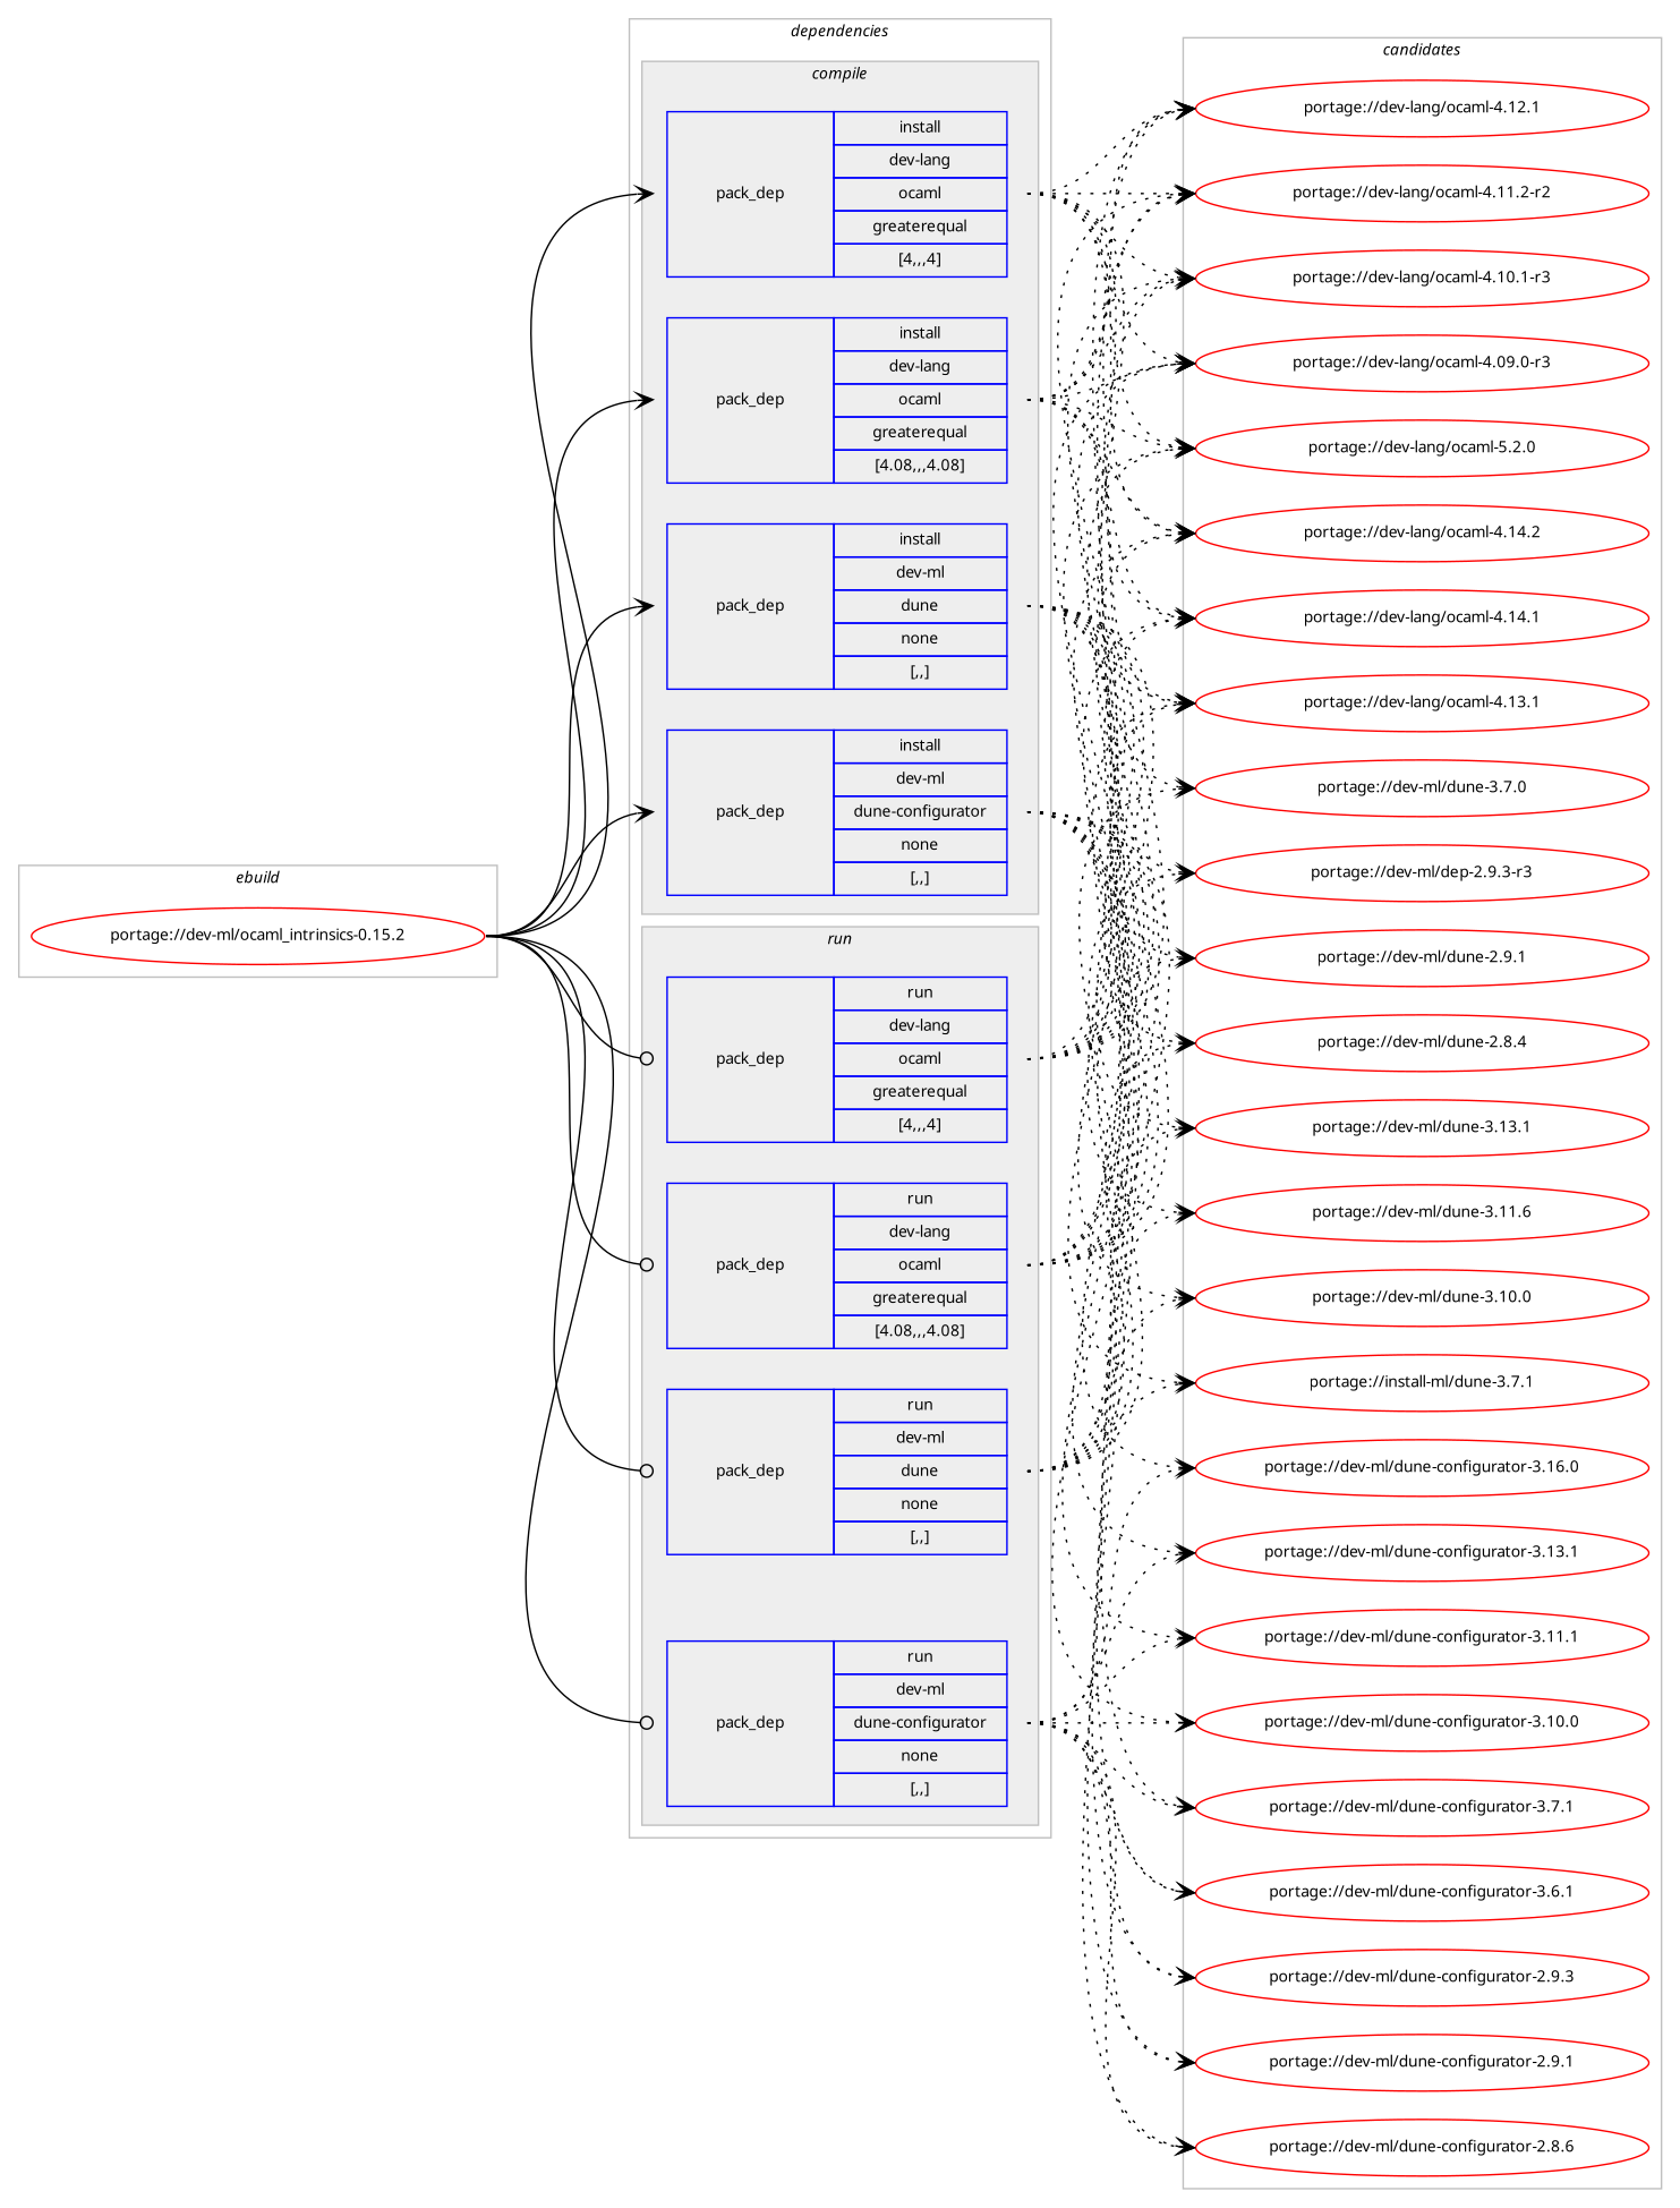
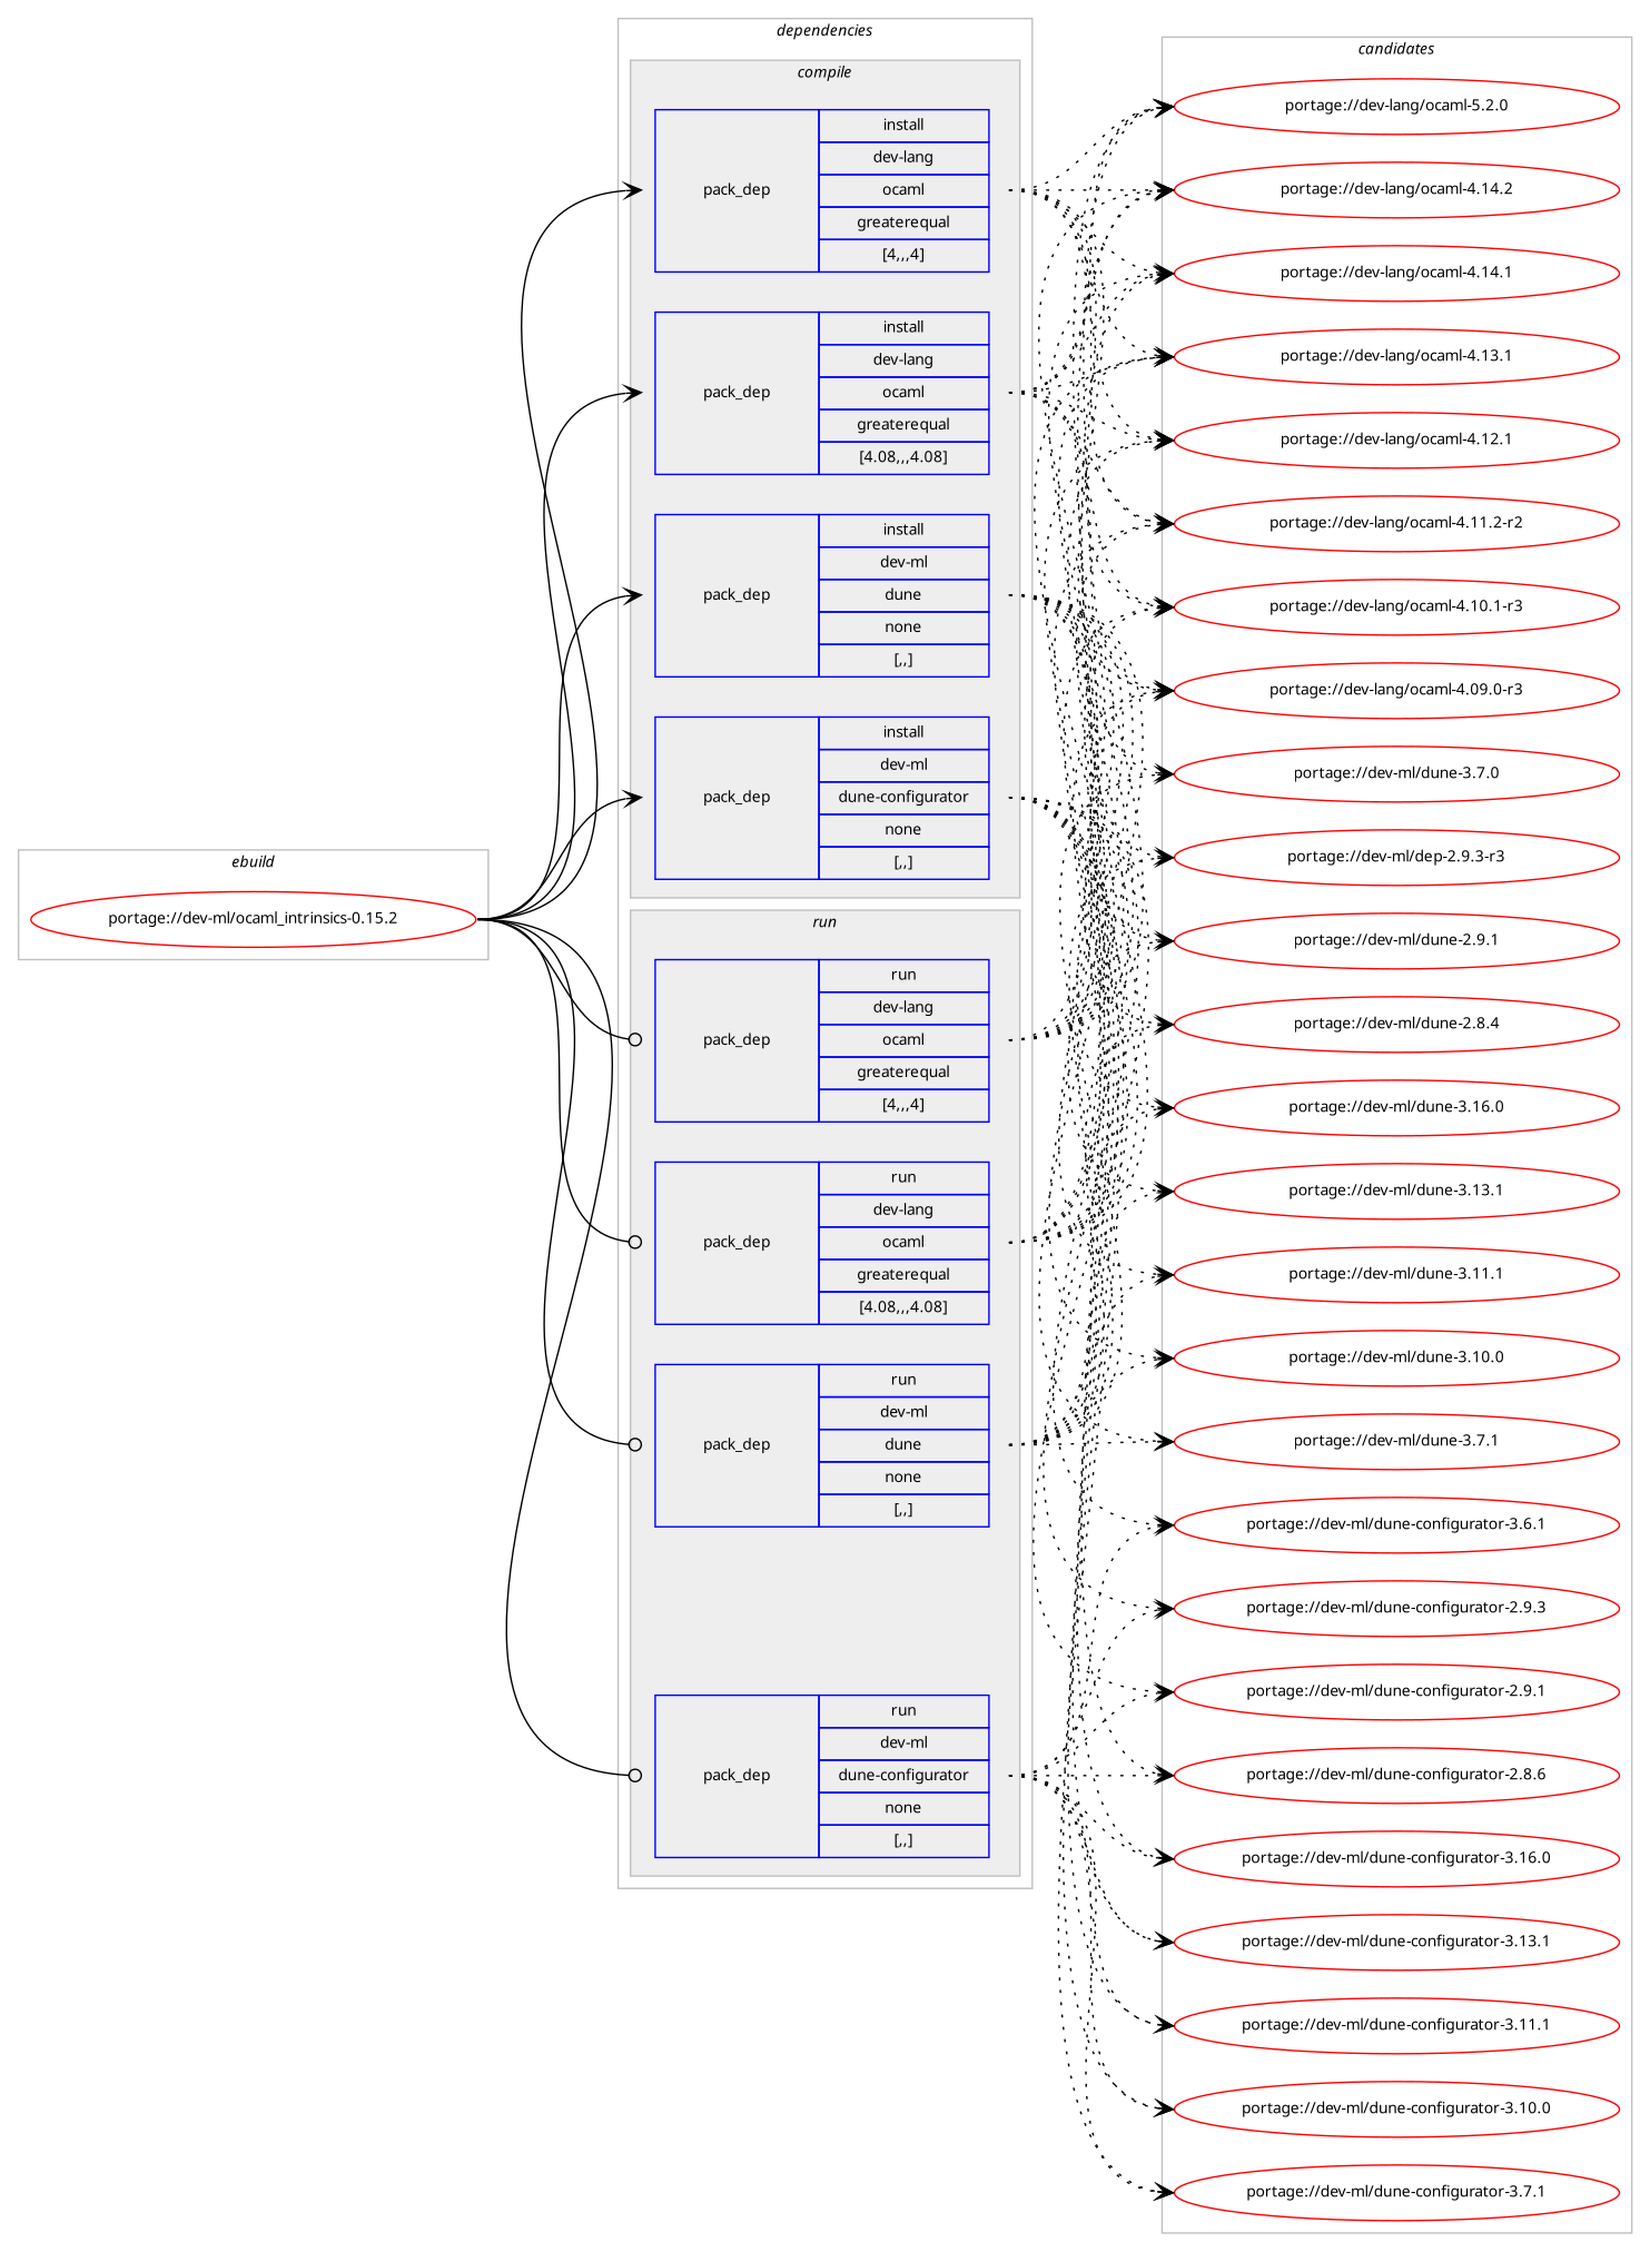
  digraph {
    compound=true
    concentrate=true
    fontname="Noto Sans"
    fontsize=10
    newrank=true
    rankdir=LR
    ranksep=1.5
    node [color=red fontname="Noto Sans" fontsize=10]
    edge [arrowhead=vee fontname="Noto Sans" headport=w style=dotted tailport=e weight=100]
    n1 [label="portage://dev-ml/ocaml_intrinsics-0.15.2" width=4]
    n2 [color=blue label=<<TABLE BORDER="0" CELLBORDER="1" CELLSPACING="0" CELLPADDING="4" WIDTH="220"><TR><TD ROWSPAN="6" CELLPADDING="30">pack_dep</TD></TR><TR><TD WIDTH="110">install</TD></TR><TR><TD>dev-lang</TD></TR><TR><TD>ocaml</TD></TR><TR><TD>greaterequal</TD></TR><TR><TD>[4,,,4]</TD></TR></TABLE>> shape=none]
    n3 [color=blue label=<<TABLE BORDER="0" CELLBORDER="1" CELLSPACING="0" CELLPADDING="4" WIDTH="220"><TR><TD ROWSPAN="6" CELLPADDING="30">pack_dep</TD></TR><TR><TD WIDTH="110">install</TD></TR><TR><TD>dev-lang</TD></TR><TR><TD>ocaml</TD></TR><TR><TD>greaterequal</TD></TR><TR><TD>[4.08,,,4.08]</TD></TR></TABLE>> shape=none]
    n4 [color=blue label=<<TABLE BORDER="0" CELLBORDER="1" CELLSPACING="0" CELLPADDING="4" WIDTH="220"><TR><TD ROWSPAN="6" CELLPADDING="30">pack_dep</TD></TR><TR><TD WIDTH="110">install</TD></TR><TR><TD>dev-ml</TD></TR><TR><TD>dune</TD></TR><TR><TD>none</TD></TR><TR><TD>[,,]</TD></TR></TABLE>> shape=none]
    n5 [color=blue label=<<TABLE BORDER="0" CELLBORDER="1" CELLSPACING="0" CELLPADDING="4" WIDTH="220"><TR><TD ROWSPAN="6" CELLPADDING="30">pack_dep</TD></TR><TR><TD WIDTH="110">install</TD></TR><TR><TD>dev-ml</TD></TR><TR><TD>dune-configurator</TD></TR><TR><TD>none</TD></TR><TR><TD>[,,]</TD></TR></TABLE>> shape=none]
    n6 [color=blue label=<<TABLE BORDER="0" CELLBORDER="1" CELLSPACING="0" CELLPADDING="4" WIDTH="220"><TR><TD ROWSPAN="6" CELLPADDING="30">pack_dep</TD></TR><TR><TD WIDTH="110">run</TD></TR><TR><TD>dev-lang</TD></TR><TR><TD>ocaml</TD></TR><TR><TD>greaterequal</TD></TR><TR><TD>[4,,,4]</TD></TR></TABLE>> shape=none]
    n7 [color=blue label=<<TABLE BORDER="0" CELLBORDER="1" CELLSPACING="0" CELLPADDING="4" WIDTH="220"><TR><TD ROWSPAN="6" CELLPADDING="30">pack_dep</TD></TR><TR><TD WIDTH="110">run</TD></TR><TR><TD>dev-lang</TD></TR><TR><TD>ocaml</TD></TR><TR><TD>greaterequal</TD></TR><TR><TD>[4.08,,,4.08]</TD></TR></TABLE>> shape=none]
    n8 [color=blue label=<<TABLE BORDER="0" CELLBORDER="1" CELLSPACING="0" CELLPADDING="4" WIDTH="220"><TR><TD ROWSPAN="6" CELLPADDING="30">pack_dep</TD></TR><TR><TD WIDTH="110">run</TD></TR><TR><TD>dev-ml</TD></TR><TR><TD>dune</TD></TR><TR><TD>none</TD></TR><TR><TD>[,,]</TD></TR></TABLE>> shape=none]
    n9 [color=blue label=<<TABLE BORDER="0" CELLBORDER="1" CELLSPACING="0" CELLPADDING="4" WIDTH="220"><TR><TD ROWSPAN="6" CELLPADDING="30">pack_dep</TD></TR><TR><TD WIDTH="110">run</TD></TR><TR><TD>dev-ml</TD></TR><TR><TD>dune-configurator</TD></TR><TR><TD>none</TD></TR><TR><TD>[,,]</TD></TR></TABLE>> shape=none]
    n10 [label="portage://dev-lang/ocaml-5.2.0" width=4]
    n11 [label="portage://dev-lang/ocaml-4.14.2" width=4]
    n12 [label="portage://dev-lang/ocaml-4.14.1" width=4]
    n13 [label="portage://dev-lang/ocaml-4.13.1" width=4]
    n14 [label="portage://dev-lang/ocaml-4.12.1" width=4]
    n15 [label="portage://dev-lang/ocaml-4.11.2-r2" width=4]
    n16 [label="portage://dev-lang/ocaml-4.10.1-r3" width=4]
    n17 [label="portage://dev-lang/ocaml-4.09.0-r3" width=4]
+   n18 [label="portage://dev-ml/dune-3.16.0" width=4]
    n19 [label="portage://dev-ml/dune-3.13.1" width=4]
-   n20 [label="portage://dev-ml/dune-3.11.6" width=4]
+   n20 [label="portage://dev-ml/dune-3.11.1" width=4]
    n21 [label="portage://dev-ml/dune-3.10.0" width=4]
-   n22 [label="portage://install-ml/dune-3.7.1" width=4]
+   n22 [label="portage://dev-ml/dune-3.7.1" width=4]
    n23 [label="portage://dev-ml/dune-3.7.0" width=4]
    n24 [label="portage://dev-ml/dep-2.9.3-r3" width=4]
    n25 [label="portage://dev-ml/dune-2.9.1" width=4]
    n26 [label="portage://dev-ml/dune-2.8.4" width=4]
    n27 [label="portage://dev-ml/dune-configurator-3.16.0" width=4]
    n28 [label="portage://dev-ml/dune-configurator-3.13.1" width=4]
    n29 [label="portage://dev-ml/dune-configurator-3.11.1" width=4]
    n30 [label="portage://dev-ml/dune-configurator-3.10.0" width=4]
    n31 [label="portage://dev-ml/dune-configurator-3.7.1" width=4]
    n32 [label="portage://dev-ml/dune-configurator-3.6.1" width=4]
    n33 [label="portage://dev-ml/dune-configurator-2.9.3" width=4]
    n34 [label="portage://dev-ml/dune-configurator-2.9.1" width=4]
    n35 [label="portage://dev-ml/dune-configurator-2.8.6" width=4]
    subgraph cluster_1 {
      color=gray
      label=<<i>ebuild</i>>
      n1
    }
    subgraph cluster_2 {
      color=gray
      label=<<i>dependencies</i>>
      subgraph cluster_3 {
        color=gray
        fillcolor="#eeeeee"
        label=<<i>compile</i>>
        style=filled
        subgraph sub_4 {
          color=gray
          fillcolor="#eeeeee"
          label=<<i>compile</i>>
          style=filled
          n2
        }
        subgraph sub_5 {
          color=gray
          fillcolor="#eeeeee"
          label=<<i>compile</i>>
          style=filled
          n3
        }
        subgraph sub_6 {
          color=gray
          fillcolor="#eeeeee"
          label=<<i>compile</i>>
          style=filled
          n4
        }
        subgraph sub_7 {
          color=gray
          fillcolor="#eeeeee"
          label=<<i>compile</i>>
          style=filled
          n5
        }
      }
      subgraph cluster_8 {
        color=gray
        fillcolor="#eeeeee"
        label=<<i>compile and run</i>>
        style=filled
      }
      subgraph cluster_9 {
        color=gray
        fillcolor="#eeeeee"
        label=<<i>run</i>>
        style=filled
        subgraph sub_10 {
          color=gray
          fillcolor="#eeeeee"
          label=<<i>run</i>>
          style=filled
          n6
        }
        subgraph sub_11 {
          color=gray
          fillcolor="#eeeeee"
          label=<<i>run</i>>
          style=filled
          n7
        }
        subgraph sub_12 {
          color=gray
          fillcolor="#eeeeee"
          label=<<i>run</i>>
          style=filled
          n8
        }
        subgraph sub_13 {
          color=gray
          fillcolor="#eeeeee"
          label=<<i>run</i>>
          style=filled
          n9
        }
      }
    }
    subgraph cluster_14 {
      color=gray
      label=<<i>candidates</i>>
      rank=same
      subgraph sub_15 {
        color=black
        label=<<i>candidates</i>>
        nodesep=1
        rank=same
        n10
        n11
        n12
        n13
        n14
        n15
        n16
        n17
      }
      subgraph sub_16 {
        color=black
        label=<<i>candidates</i>>
        nodesep=1
        rank=same
        n10
        n11
        n12
        n13
        n14
        n15
        n16
        n17
      }
      subgraph sub_17 {
        color=black
        label=<<i>candidates</i>>
        nodesep=1
        rank=same
+       n18
        n19
        n20
        n21
        n22
        n23
        n24
        n25
        n26
      }
      subgraph sub_18 {
        color=black
        label=<<i>candidates</i>>
        nodesep=1
        rank=same
        n27
        n28
        n29
        n30
        n31
        n32
        n33
        n34
        n35
      }
      subgraph sub_19 {
        color=black
        label=<<i>candidates</i>>
        nodesep=1
        rank=same
        n10
        n11
        n12
        n13
        n14
        n15
        n16
        n17
      }
      subgraph sub_20 {
        color=black
        label=<<i>candidates</i>>
        nodesep=1
        rank=same
        n10
        n11
        n12
        n13
        n14
        n15
        n16
        n17
      }
      subgraph sub_21 {
        color=black
        label=<<i>candidates</i>>
        nodesep=1
        rank=same
+       n18
        n19
        n20
        n21
        n22
        n23
        n24
        n25
        n26
      }
      subgraph sub_22 {
        color=black
        label=<<i>candidates</i>>
        nodesep=1
        rank=same
        n27
        n28
        n29
        n30
        n31
        n32
        n33
        n34
        n35
      }
    }
    n1 -> n2 [style=solid weight=20]
    n1 -> n3 [style=solid weight=20]
    n1 -> n4 [style=solid weight=20]
    n1 -> n5 [style=solid weight=20]
    n1 -> n6 [arrowhead=odot style=solid weight=20]
    n1 -> n7 [arrowhead=odot style=solid weight=20]
    n1 -> n8 [arrowhead=odot style=solid weight=20]
    n1 -> n9 [arrowhead=odot style=solid weight=20]
    n2 -> n10
    n2 -> n11
    n2 -> n12
    n2 -> n13
    n2 -> n14
    n2 -> n15
    n2 -> n16
    n2 -> n17
    n3 -> n10
    n3 -> n11
    n3 -> n12
    n3 -> n13
    n3 -> n14
    n3 -> n15
    n3 -> n16
    n3 -> n17
+   n4 -> n18
    n4 -> n19
    n4 -> n20
    n4 -> n21
    n4 -> n22
    n4 -> n23
    n4 -> n24
    n4 -> n25
    n4 -> n26
    n5 -> n27
    n5 -> n28
    n5 -> n29
    n5 -> n30
    n5 -> n31
    n5 -> n32
    n5 -> n33
    n5 -> n34
    n5 -> n35
    n6 -> n10
    n6 -> n11
    n6 -> n12
    n6 -> n13
    n6 -> n14
    n6 -> n15
    n6 -> n16
    n6 -> n17
    n7 -> n10
    n7 -> n11
    n7 -> n12
    n7 -> n13
    n7 -> n14
    n7 -> n15
    n7 -> n16
    n7 -> n17
+   n8 -> n18
    n8 -> n19
    n8 -> n20
    n8 -> n21
    n8 -> n22
    n8 -> n23
    n8 -> n24
    n8 -> n25
    n8 -> n26
    n9 -> n27
    n9 -> n28
    n9 -> n29
    n9 -> n30
    n9 -> n31
    n9 -> n32
    n9 -> n33
    n9 -> n34
    n9 -> n35
  }
